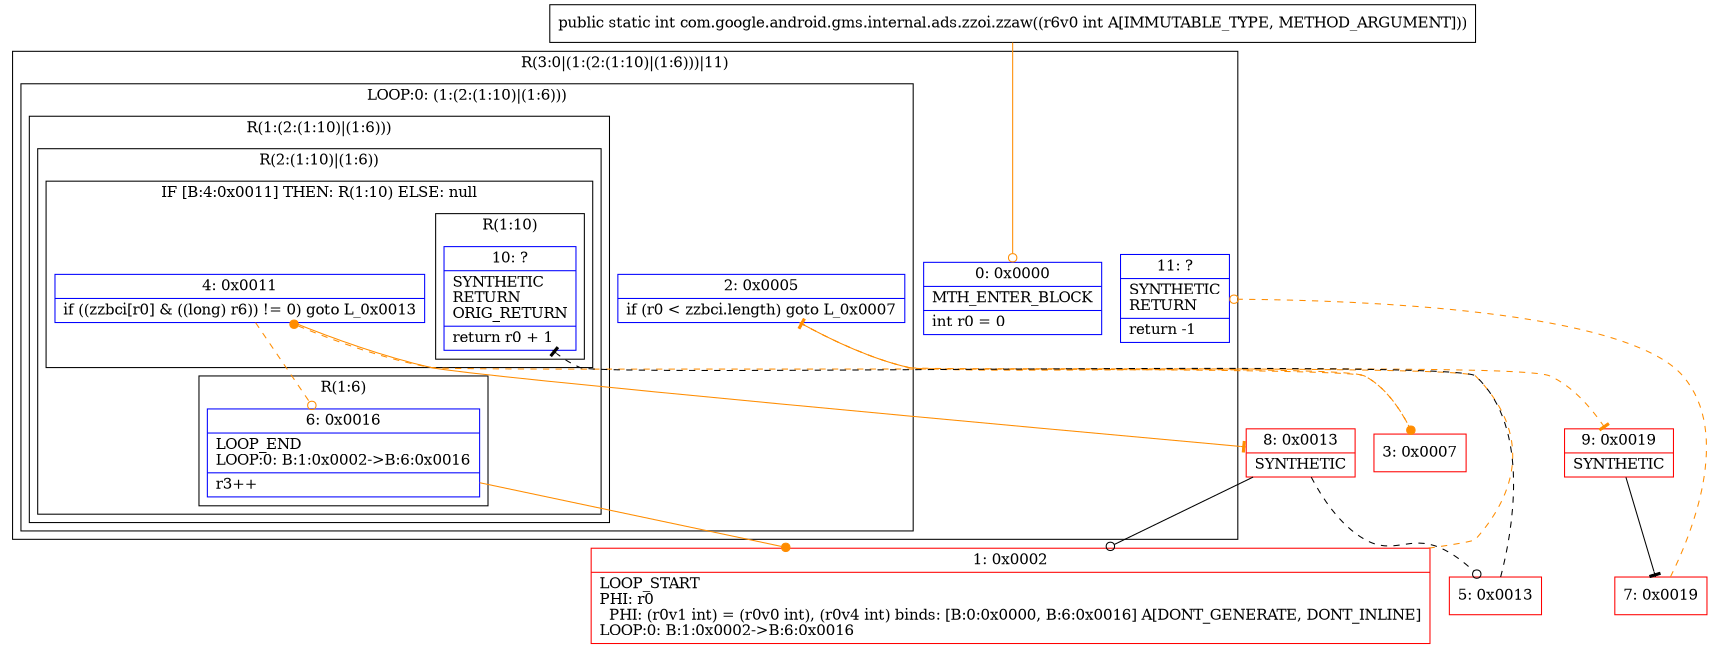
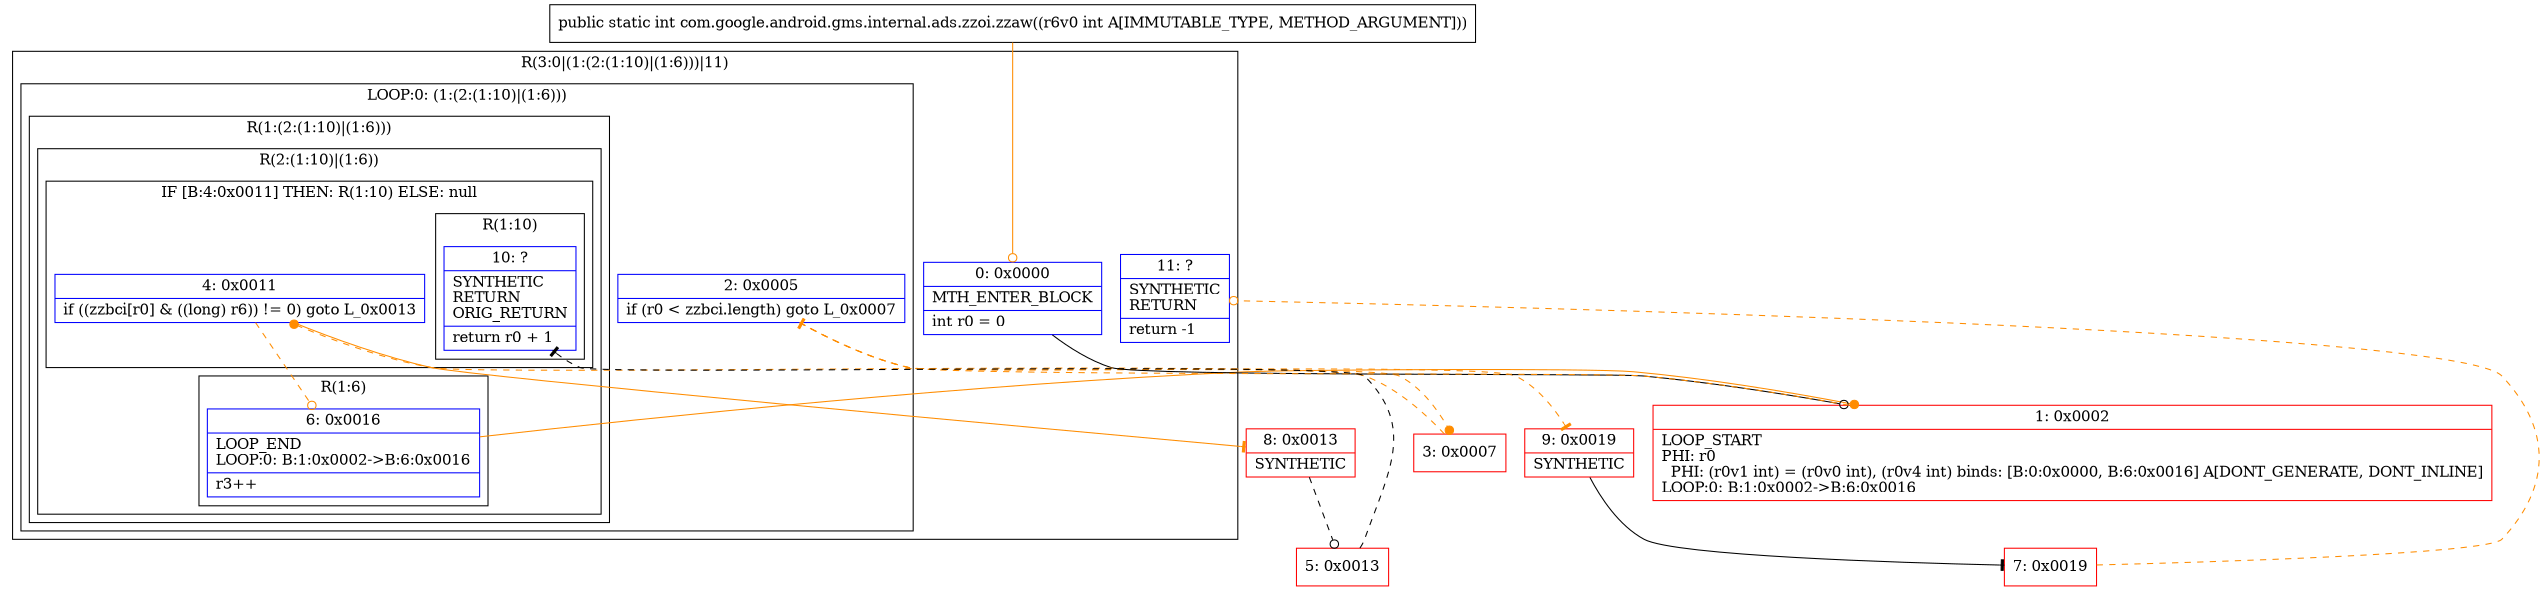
  digraph {
    node [color=blue shape=record]
    edge [arrowhead=odot color=darkorange style=dashed]
    n1 [label="{10\:\ ?|SYNTHETIC\lRETURN\lORIG_RETURN\l|return r0 + 1\l}"]
    n2 [label="{4\:\ 0x0011|if ((zzbci[r0] & ((long) r6)) != 0) goto L_0x0013\l}"]
    n3 [label="{6\:\ 0x0016|LOOP_END\lLOOP:0: B:1:0x0002\-\>B:6:0x0016\l|r3++\l}"]
    n4 [label="{2\:\ 0x0005|if (r0 \< zzbci.length) goto L_0x0007\l}"]
    n5 [label="{0\:\ 0x0000|MTH_ENTER_BLOCK\l|int r0 = 0\l}"]
    n6 [label="{11\:\ ?|SYNTHETIC\lRETURN\l|return \-1\l}"]
    n7 [color=red label="{8\:\ 0x0013|SYNTHETIC\l}"]
    n8 [color=red label="{1\:\ 0x0002|LOOP_START\lPHI: r0 \l  PHI: (r0v1 int) = (r0v0 int), (r0v4 int) binds: [B:0:0x0000, B:6:0x0016] A[DONT_GENERATE, DONT_INLINE]\lLOOP:0: B:1:0x0002\-\>B:6:0x0016\l}"]
    n9 [color=red label="{3\:\ 0x0007}"]
    n10 [color=red label="{9\:\ 0x0019|SYNTHETIC\l}"]
    n11 [color=red label="{7\:\ 0x0019}"]
    n12 [color=red label="{5\:\ 0x0013}"]
    n13 [label="{public static int com.google.android.gms.internal.ads.zzoi.zzaw((r6v0 int A[IMMUTABLE_TYPE, METHOD_ARGUMENT])) }" color=""]
    subgraph cluster_1 {
      label="R(3:0|(1:(2:(1:10)|(1:6)))|11)"
      n5
      n6
      subgraph cluster_2 {
        label="LOOP:0: (1:(2:(1:10)|(1:6)))"
        n4
        subgraph cluster_3 {
          label="R(1:(2:(1:10)|(1:6)))"
          subgraph cluster_4 {
            label="R(2:(1:10)|(1:6))"
            subgraph cluster_5 {
              label="IF [B:4:0x0011] THEN: R(1:10) ELSE: null"
              n2
              subgraph cluster_6 {
                label="R(1:10)"
                n1
              }
            }
            subgraph cluster_7 {
              label="R(1:6)"
              n3
            }
          }
        }
      }
    }
    n2 -> n3
    n2 -> n7 [arrowhead=tee style=solid]
    n3 -> n8 [arrowhead=dot style=solid]
    n4 -> n9 [arrowhead=dot]
    n4 -> n10 [arrowhead=tee]
-   n7 -> n8 [color=black style=solid]
+   n5 -> n8 [color=black style=solid]
    n7 -> n12 [color=black]
    n8 -> n4 [arrowhead=tee]
    n9 -> n2 [arrowhead=dot]
    n10 -> n11 [arrowhead=tee color=black style=solid]
    n11 -> n6
    n12 -> n1 [arrowhead=tee color=black]
    n13 -> n5 [style=solid]
  }
